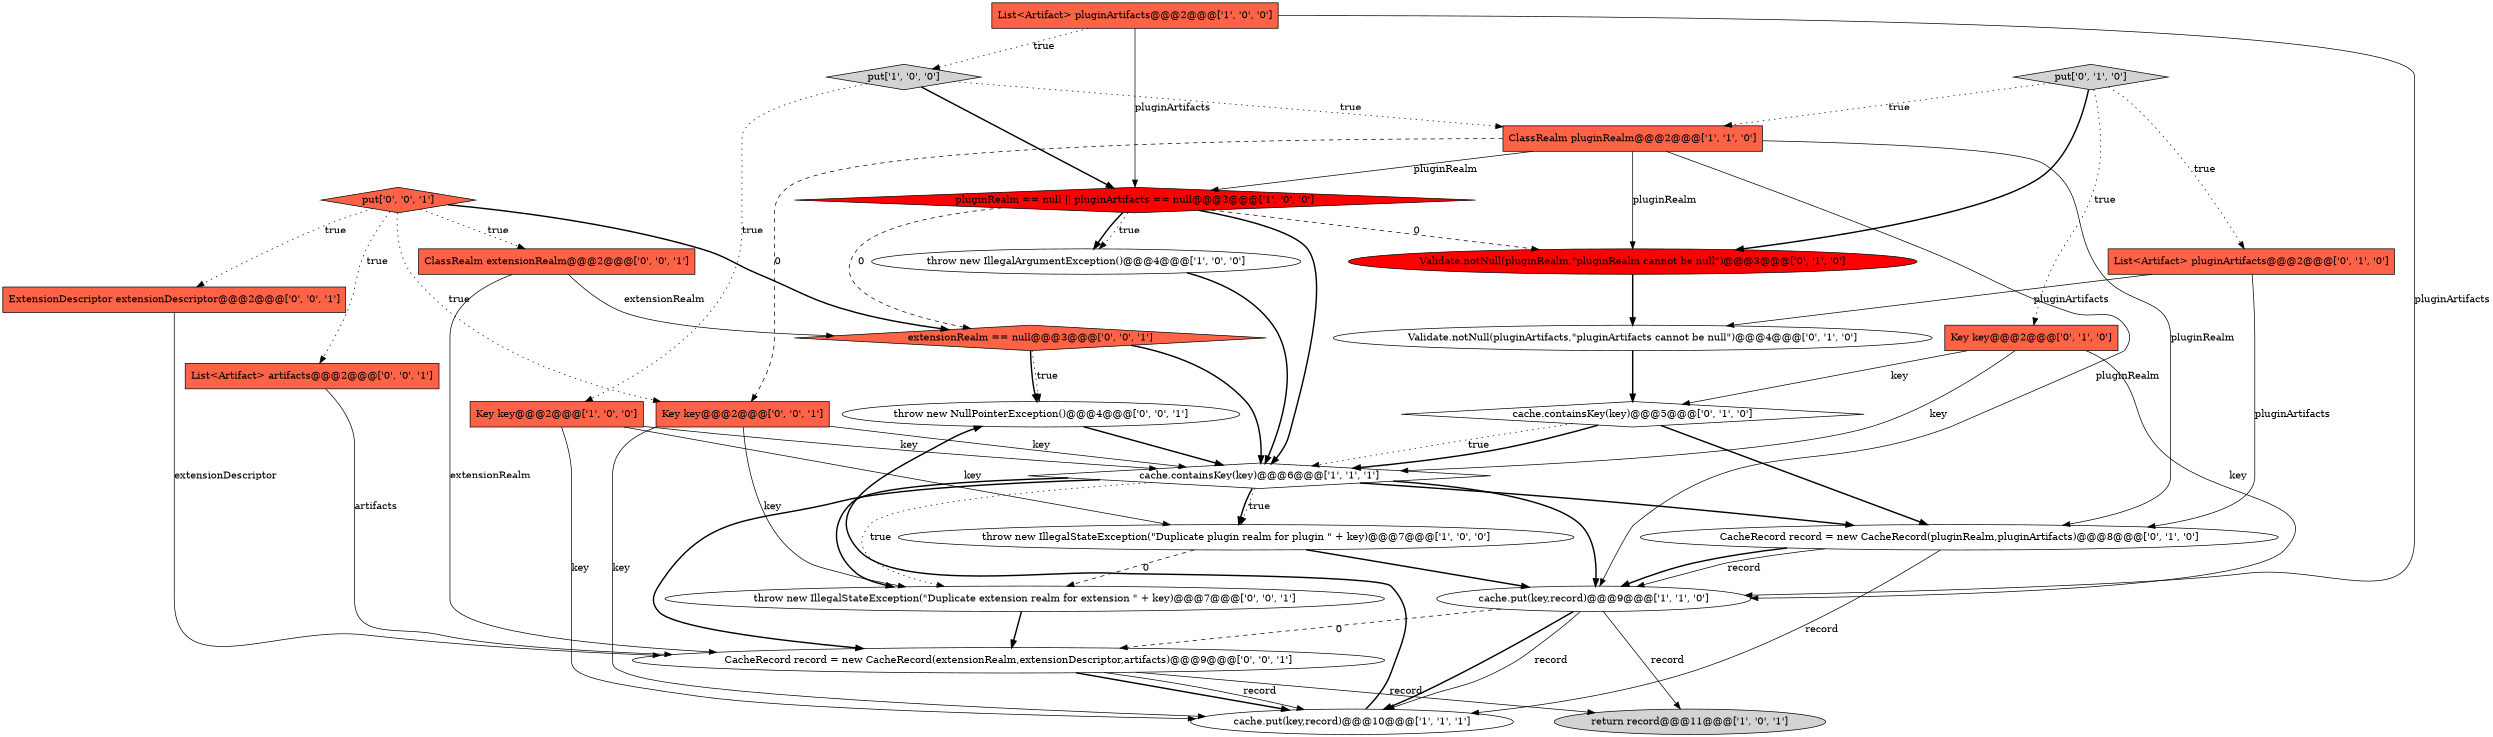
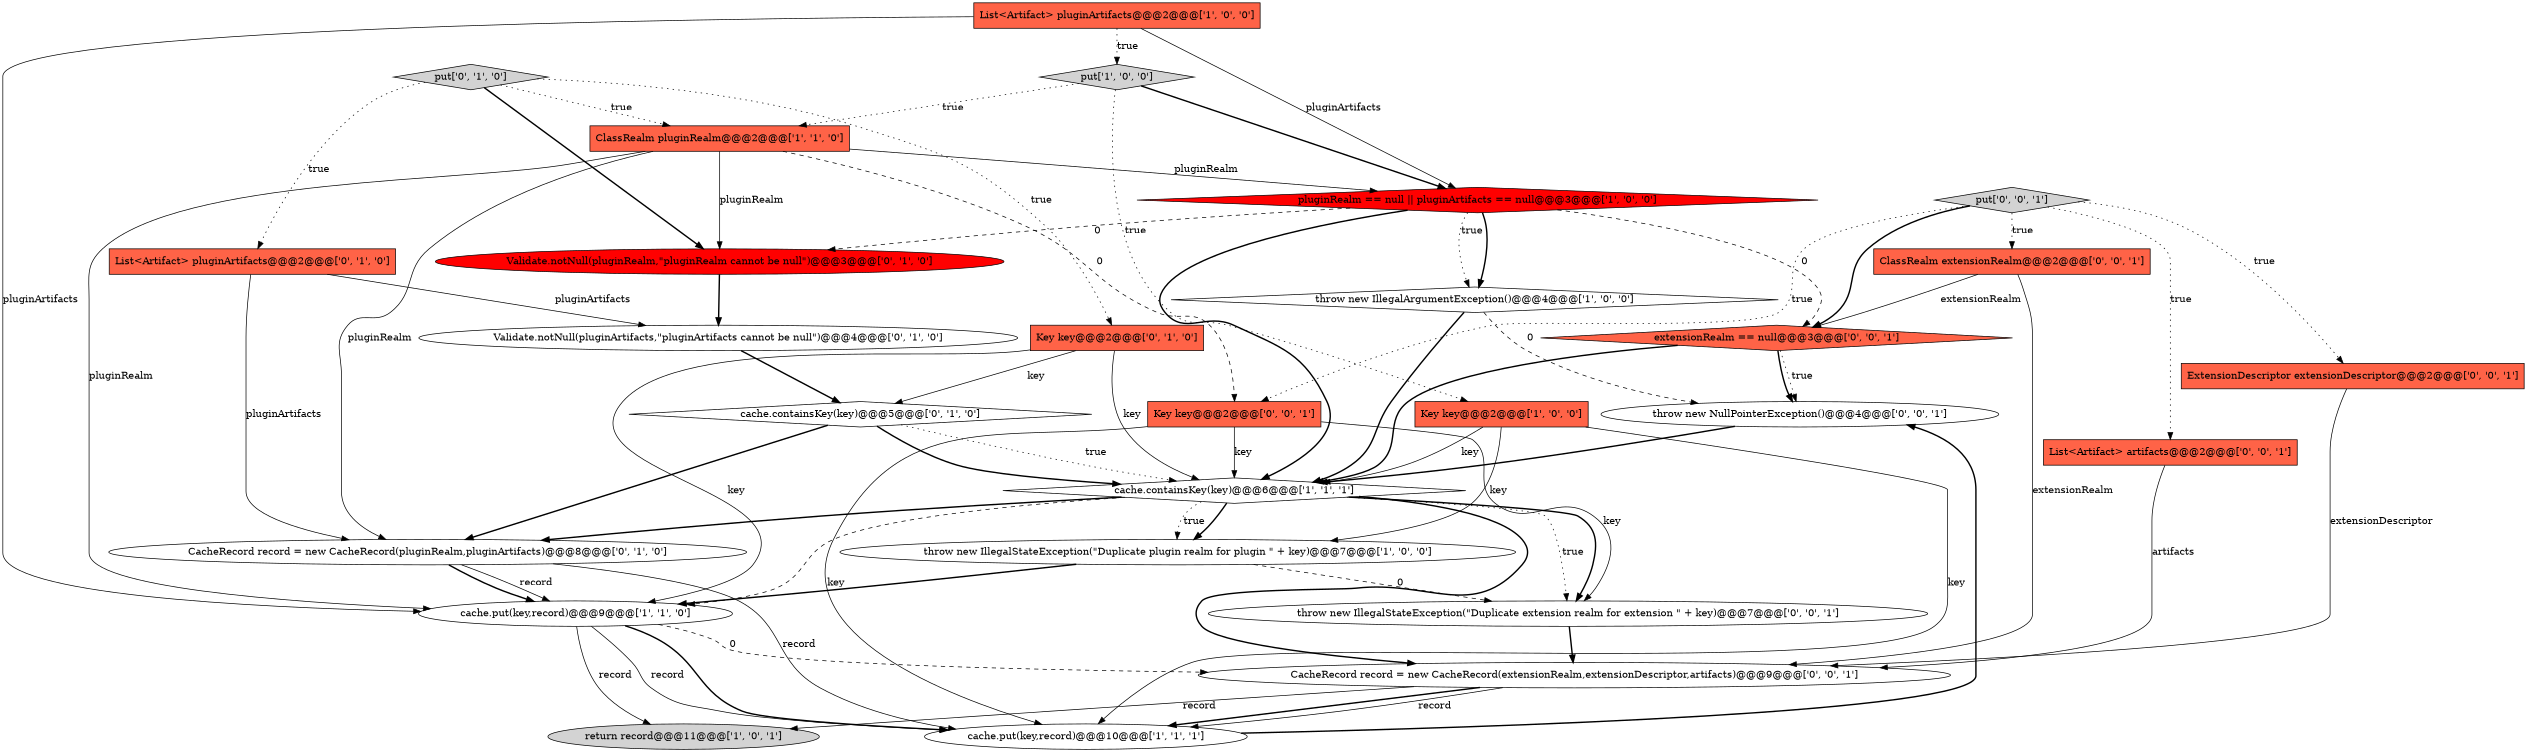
  digraph {
    node [fillcolor=white shape=ellipse style=filled]
    edge [style=solid]
    n1 [label="throw new NullPointerException()@@@4@@@['0', '0', '1']"]
    n2 [label="cache.containsKey(key)@@@6@@@['1', '1', '1']" shape=diamond]
    n3 [label="throw new IllegalStateException(\"Duplicate extension realm for extension \" + key)@@@7@@@['0', '0', '1']"]
    n4 [label="CacheRecord record = new CacheRecord(pluginRealm,pluginArtifacts)@@@8@@@['0', '1', '0']"]
    n5 [label="cache.put(key,record)@@@9@@@['1', '1', '0']"]
    n6 [label="CacheRecord record = new CacheRecord(extensionRealm,extensionDescriptor,artifacts)@@@9@@@['0', '0', '1']"]
    n7 [label="throw new IllegalStateException(\"Duplicate plugin realm for plugin \" + key)@@@7@@@['1', '0', '0']"]
-   n8 [label="throw new IllegalArgumentException()@@@4@@@['1', '0', '0']"]
+   n8 [label="throw new IllegalArgumentException()@@@4@@@['1', '0', '0']" shape=diamond]
    n9 [fillcolor=tomato label="Key key@@@2@@@['0', '0', '1']" shape=box]
    n10 [label="cache.put(key,record)@@@10@@@['1', '1', '1']"]
    n11 [fillcolor=lightgray label="return record@@@11@@@['1', '0', '1']"]
    n12 [label="Validate.notNull(pluginArtifacts,\"pluginArtifacts cannot be null\")@@@4@@@['0', '1', '0']"]
    n13 [label="cache.containsKey(key)@@@5@@@['0', '1', '0']" shape=diamond]
    n14 [fillcolor=tomato label="List<Artifact> pluginArtifacts@@@2@@@['0', '1', '0']" shape=box]
    n15 [fillcolor=tomato label="ExtensionDescriptor extensionDescriptor@@@2@@@['0', '0', '1']" shape=box]
    n16 [fillcolor=lightgray label="put['1', '0', '0']" shape=diamond]
    n17 [fillcolor=tomato label="Key key@@@2@@@['1', '0', '0']" shape=box]
    n18 [fillcolor=red label="pluginRealm == null || pluginArtifacts == null@@@3@@@['1', '0', '0']" shape=diamond]
    n19 [fillcolor=tomato label="ClassRealm pluginRealm@@@2@@@['1', '1', '0']" shape=box]
    n20 [fillcolor=tomato label="List<Artifact> pluginArtifacts@@@2@@@['1', '0', '0']" shape=box]
    n21 [fillcolor=red label="Validate.notNull(pluginRealm,\"pluginRealm cannot be null\")@@@3@@@['0', '1', '0']"]
    n22 [fillcolor=tomato label="extensionRealm == null@@@3@@@['0', '0', '1']" shape=diamond]
    n23 [fillcolor=tomato label="ClassRealm extensionRealm@@@2@@@['0', '0', '1']" shape=box]
    n24 [fillcolor=lightgray label="put['0', '1', '0']" shape=diamond]
    n25 [fillcolor=tomato label="Key key@@@2@@@['0', '1', '0']" shape=box]
    n26 [fillcolor=tomato label="List<Artifact> artifacts@@@2@@@['0', '0', '1']" shape=box]
-   n27 [fillcolor=tomato label="put['0', '0', '1']" shape=diamond]
+   n27 [fillcolor=lightgray label="put['0', '0', '1']" shape=diamond]
    n1 -> n2 [style=bold]
    n2 -> n3 [style=bold]
    n2 -> n3 [label=true style=dotted]
    n2 -> n4 [style=bold]
-   n2 -> n5 [style=bold]
+   n2 -> n5 [style=dashed]
    n2 -> n6 [style=bold]
    n2 -> n7 [style=bold]
    n2 -> n7 [label=true style=dotted]
    n3 -> n6 [style=bold]
    n4 -> n5 [style=bold]
    n4 -> n5 [label=record]
    n4 -> n10 [label=record]
    n5 -> n6 [label=0 style=dashed]
    n5 -> n10 [style=bold]
    n5 -> n10 [label=record]
    n5 -> n11 [label=record]
    n6 -> n10 [style=bold]
    n6 -> n10 [label=record]
    n6 -> n11 [label=record]
    n7 -> n3 [label=0 style=dashed]
    n7 -> n5 [style=bold]
+   n8 -> n1 [label=0 style=dashed]
    n8 -> n2 [style=bold]
    n9 -> n2 [label=key]
    n9 -> n3 [label=key]
    n9 -> n10 [label=key]
    n10 -> n1 [style=bold]
    n12 -> n13 [style=bold]
    n13 -> n2 [style=bold]
    n13 -> n2 [label=true style=dotted]
    n13 -> n4 [style=bold]
    n14 -> n4 [label=pluginArtifacts]
    n14 -> n12 [label=pluginArtifacts]
    n15 -> n6 [label=extensionDescriptor]
    n16 -> n17 [label=true style=dotted]
    n16 -> n18 [style=bold]
    n16 -> n19 [label=true style=dotted]
    n17 -> n2 [label=key]
    n17 -> n7 [label=key]
    n17 -> n10 [label=key]
    n18 -> n2 [style=bold]
    n18 -> n8 [style=bold]
    n18 -> n8 [label=true style=dotted]
    n18 -> n21 [label=0 style=dashed]
    n18 -> n22 [label=0 style=dashed]
    n19 -> n4 [label=pluginRealm]
    n19 -> n5 [label=pluginRealm]
    n19 -> n9 [label=0 style=dashed]
    n19 -> n18 [label=pluginRealm]
    n19 -> n21 [label=pluginRealm]
    n20 -> n5 [label=pluginArtifacts]
    n20 -> n16 [label=true style=dotted]
    n20 -> n18 [label=pluginArtifacts]
    n21 -> n12 [style=bold]
    n22 -> n1 [label=true style=dotted]
    n22 -> n1 [style=bold]
    n22 -> n2 [style=bold]
    n23 -> n6 [label=extensionRealm]
    n23 -> n22 [label=extensionRealm]
    n24 -> n14 [label=true style=dotted]
    n24 -> n19 [label=true style=dotted]
    n24 -> n21 [style=bold]
    n24 -> n25 [label=true style=dotted]
    n25 -> n2 [label=key]
    n25 -> n5 [label=key]
    n25 -> n13 [label=key]
    n26 -> n6 [label=artifacts]
    n27 -> n9 [label=true style=dotted]
    n27 -> n15 [label=true style=dotted]
    n27 -> n22 [style=bold]
    n27 -> n23 [label=true style=dotted]
    n27 -> n26 [label=true style=dotted]
  }
